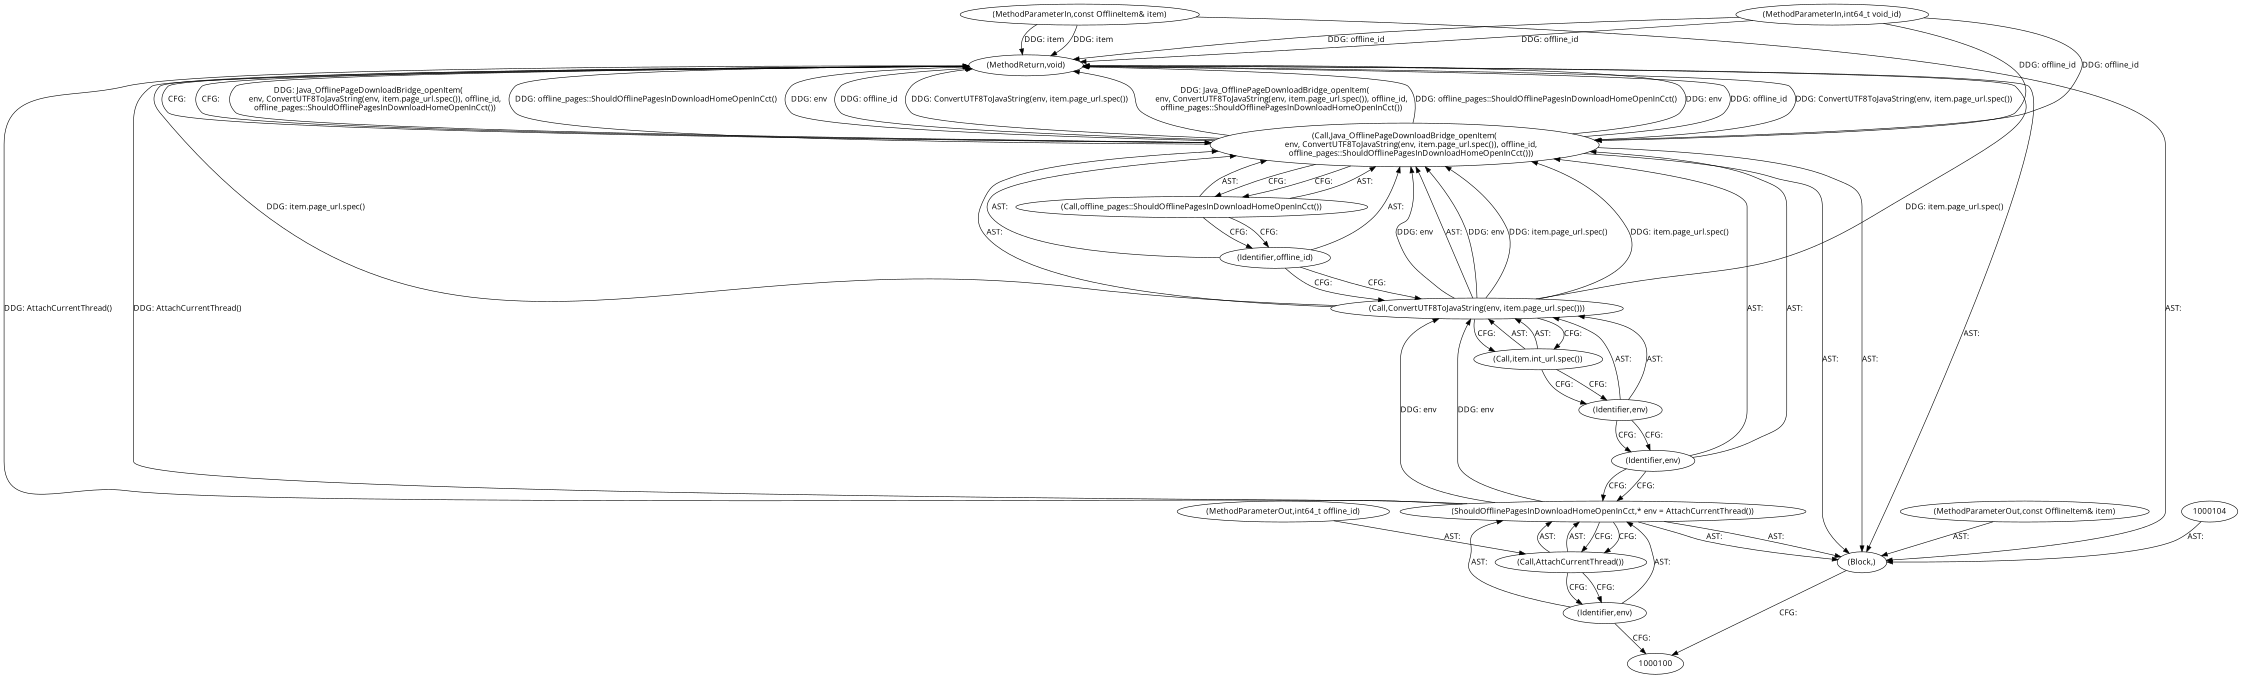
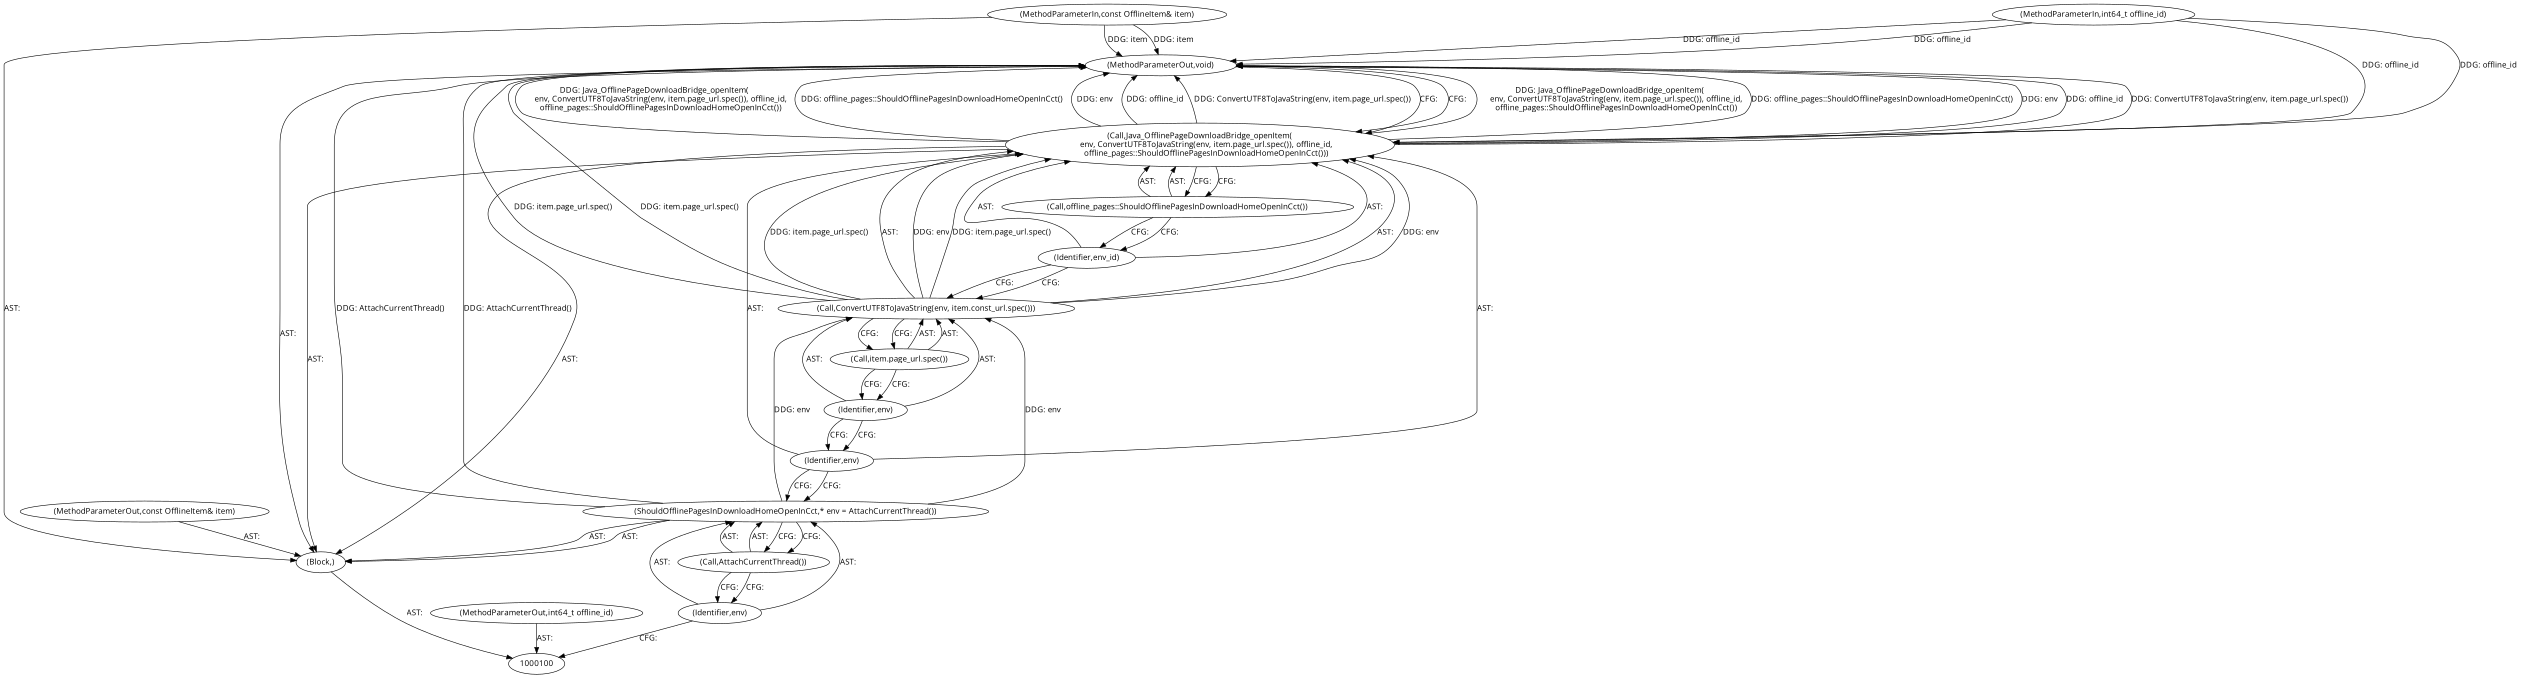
  digraph {
    fontname="Open Sans"
    node [fontname="Open Sans"]
    edge [fontname="Open Sans"]
-   n1 [label="(MethodReturn,void)"]
+   n1 [label="(MethodParameterOut,void)"]
    n2 [label="(Call,Java_OfflinePageDownloadBridge_openItem(\n      env, ConvertUTF8ToJavaString(env, item.page_url.spec()), offline_id,\n      offline_pages::ShouldOfflinePagesInDownloadHomeOpenInCct()))"]
    n3 [label="(Block,)"]
    n4 [label="(Call,offline_pages::ShouldOfflinePagesInDownloadHomeOpenInCct())"]
    n5 [label="(MethodParameterIn,const OfflineItem& item)"]
    n6 [label="(MethodParameterOut,const OfflineItem& item)"]
-   n7 [label="(MethodParameterIn,int64_t void_id)"]
+   n7 [label="(MethodParameterIn,int64_t offline_id)"]
    n8 [label="(MethodParameterOut,int64_t offline_id)"]
    1000100
    n10 [label="(Identifier,env)"]
    n11 [label="(ShouldOfflinePagesInDownloadHomeOpenInCct,* env = AttachCurrentThread())"]
    n12 [label="(Call,AttachCurrentThread())"]
-   n13 [label="(Call,ConvertUTF8ToJavaString(env, item.page_url.spec()))"]
-   n14 [label="(Call,item.int_url.spec())"]
-   n15 [label="(Identifier,offline_id)"]
+   n13 [label="(Call,ConvertUTF8ToJavaString(env, item.const_url.spec()))"]
+   n14 [label="(Call,item.page_url.spec())"]
+   n15 [label="(Identifier,env_id)"]
    n16 [label="(Identifier,env)"]
    n17 [label="(Identifier,env)"]
-   1000104
    n1 -> n2 [label="CFG: "]
    n1 -> n2 [label="CFG: "]
    n1 -> n3 [label="AST: "]
    n2 -> n1 [label="DDG: Java_OfflinePageDownloadBridge_openItem(\n      env, ConvertUTF8ToJavaString(env, item.page_url.spec()), offline_id,\n      offline_pages::ShouldOfflinePagesInDownloadHomeOpenInCct())"]
    n2 -> n1 [label="DDG: offline_pages::ShouldOfflinePagesInDownloadHomeOpenInCct()"]
    n2 -> n1 [label="DDG: env"]
    n2 -> n1 [label="DDG: offline_id"]
    n2 -> n1 [label="DDG: ConvertUTF8ToJavaString(env, item.page_url.spec())"]
    n2 -> n1 [label="DDG: Java_OfflinePageDownloadBridge_openItem(\n      env, ConvertUTF8ToJavaString(env, item.page_url.spec()), offline_id,\n      offline_pages::ShouldOfflinePagesInDownloadHomeOpenInCct())"]
    n2 -> n1 [label="DDG: offline_pages::ShouldOfflinePagesInDownloadHomeOpenInCct()"]
    n2 -> n1 [label="DDG: env"]
    n2 -> n1 [label="DDG: offline_id"]
    n2 -> n1 [label="DDG: ConvertUTF8ToJavaString(env, item.page_url.spec())"]
    n2 -> n3 [label="AST: "]
    n2 -> n3 [label="AST: "]
    n2 -> n4 [label="CFG: "]
    n2 -> n4 [label="CFG: "]
-   n3 -> 1000100 [label="CFG: "]
+   n3 -> 1000100 [label="AST: "]
    n4 -> n2 [label="AST: "]
    n4 -> n2 [label="AST: "]
    n4 -> n15 [label="CFG: "]
    n4 -> n15 [label="CFG: "]
    n5 -> n1 [label="DDG: item"]
    n5 -> n1 [label="DDG: item"]
    n5 -> n3 [label="AST: "]
    n6 -> n3 [label="AST: "]
    n7 -> n1 [label="DDG: offline_id"]
    n7 -> n1 [label="DDG: offline_id"]
    n7 -> n2 [label="DDG: offline_id"]
    n7 -> n2 [label="DDG: offline_id"]
-   n8 -> n12 [label="AST: "]
+   n8 -> 1000100 [label="AST: "]
    n10 -> 1000100 [label="CFG: "]
    n10 -> n11 [label="AST: "]
    n10 -> n11 [label="AST: "]
    n11 -> n1 [label="DDG: AttachCurrentThread()"]
    n11 -> n1 [label="DDG: AttachCurrentThread()"]
    n11 -> n3 [label="AST: "]
    n11 -> n3 [label="AST: "]
    n11 -> n12 [label="CFG: "]
    n11 -> n12 [label="CFG: "]
    n11 -> n13 [label="DDG: env"]
    n11 -> n13 [label="DDG: env"]
    n12 -> n10 [label="CFG: "]
    n12 -> n10 [label="CFG: "]
    n12 -> n11 [label="AST: "]
    n12 -> n11 [label="AST: "]
    n13 -> n1 [label="DDG: item.page_url.spec()"]
    n13 -> n1 [label="DDG: item.page_url.spec()"]
    n13 -> n2 [label="AST: "]
    n13 -> n2 [label="DDG: env"]
    n13 -> n2 [label="DDG: item.page_url.spec()"]
    n13 -> n2 [label="AST: "]
    n13 -> n2 [label="DDG: env"]
    n13 -> n2 [label="DDG: item.page_url.spec()"]
    n13 -> n14 [label="CFG: "]
    n13 -> n14 [label="CFG: "]
    n14 -> n13 [label="AST: "]
    n14 -> n13 [label="AST: "]
    n14 -> n16 [label="CFG: "]
    n14 -> n16 [label="CFG: "]
    n15 -> n2 [label="AST: "]
    n15 -> n2 [label="AST: "]
    n15 -> n13 [label="CFG: "]
    n15 -> n13 [label="CFG: "]
    n16 -> n13 [label="AST: "]
    n16 -> n13 [label="AST: "]
    n16 -> n17 [label="CFG: "]
    n16 -> n17 [label="CFG: "]
    n17 -> n2 [label="AST: "]
    n17 -> n2 [label="AST: "]
    n17 -> n11 [label="CFG: "]
    n17 -> n11 [label="CFG: "]
-   1000104 -> n3 [label="AST: "]
  }
